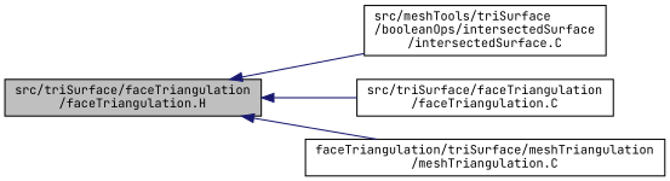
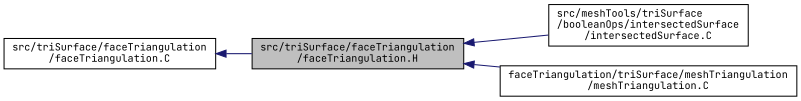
  digraph {
    fontname="JetBrains Mono"
    rankdir=LR
    node [color=black fontname="JetBrains Mono" fontsize=10 shape=record]
    edge [color=midnightblue dir=back fontname="JetBrains Mono" fontsize=10 labelfontname=Helvetica labelfontsize=10 style=solid]
    n1 [fillcolor=grey75 fontcolor=black height=0.2 label="src/triSurface/faceTriangulation\l/faceTriangulation.H" style=filled width=0.4]
    n2 [height=0.2 label="src/meshTools/triSurface\l/booleanOps/intersectedSurface\l/intersectedSurface.C" width=0.4]
    n3 [height=0.2 label="src/triSurface/faceTriangulation\l/faceTriangulation.C" width=0.4]
    n4 [height=0.2 label="faceTriangulation/triSurface/meshTriangulation\l/meshTriangulation.C" width=0.4]
    n1 -> n2
-   n1 -> n3
+   n3 -> n1
    n1 -> n4
  }
